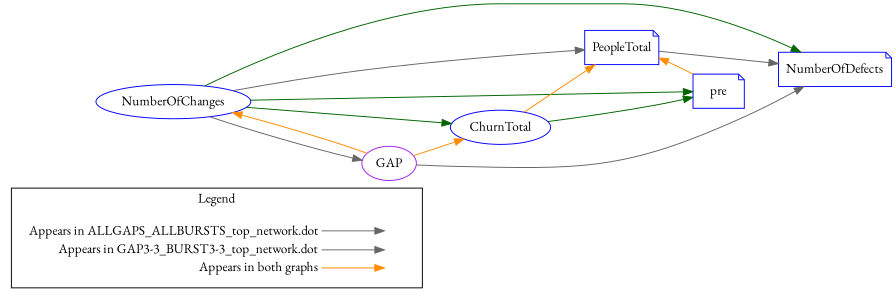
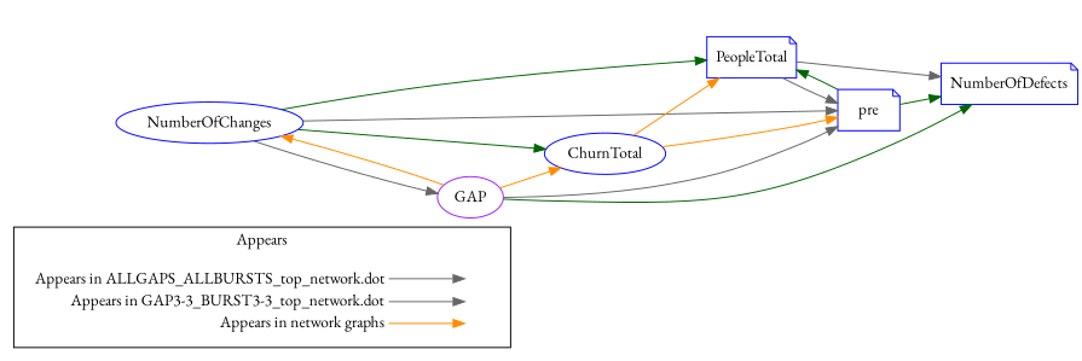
  digraph {
    fontname="EB Garamond"
    rankdir=LR
    node [fontname="EB Garamond" shape=note color=blue]
    edge [color=gray40 fontname="EB Garamond"]
-   n1 [label=<<table border="0" cellpadding="2" cellspacing="0" cellborder="0">       <tr><td align="right" port="i1">Appears in ALLGAPS_ALLBURSTS_top_network.dot</td></tr>       <tr><td align="right" port="i2">Appears in GAP3-3_BURST3-3_top_network.dot</td></tr>       <tr><td align="right" port="i3">Appears in both graphs</td></tr>       </table>> shape=plaintext color=""]
+   n1 [label=<<table border="0" cellpadding="2" cellspacing="0" cellborder="0">       <tr><td align="right" port="i1">Appears in ALLGAPS_ALLBURSTS_top_network.dot</td></tr>       <tr><td align="right" port="i2">Appears in GAP3-3_BURST3-3_top_network.dot</td></tr>       <tr><td align="right" port="i3">Appears in network graphs</td></tr>       </table>> shape=plaintext color=""]
    n2 [label=<<table border="0" cellpadding="2" cellspacing="0" cellborder="0">       <tr><td port="i1">&nbsp;</td></tr>       <tr><td port="i2">&nbsp;</td></tr>       <tr><td port="i3">&nbsp;</td></tr>       </table>> shape=plaintext color=""]
    PeopleTotal
    NumberOfDefects
    pre
    NumberOfChanges [shape=ellipse]
    n7 [color=purple label=GAP shape=ellipse]
    ChurnTotal [shape=ellipse]
    subgraph cluster_1 {
-     label=Legend
+     label=Appears
      n1
      n2
    }
    n1 -> n2 [headport="i1:w" tailport="i1:e"]
    n1 -> n2 [headport="i2:w" tailport="i2:e"]
    n1 -> n2 [color=darkorange headport="i3:w" tailport="i3:e"]
    PeopleTotal -> NumberOfDefects
-   pre -> PeopleTotal [color=darkorange]
-   NumberOfChanges -> NumberOfDefects [color=darkgreen]
-   NumberOfChanges -> PeopleTotal
-   NumberOfChanges -> pre [color=darkgreen]
+   PeopleTotal -> pre
+   pre -> PeopleTotal [color=darkgreen]
+   pre -> NumberOfDefects [color=darkgreen]
+   NumberOfChanges -> PeopleTotal [color=darkgreen]
+   NumberOfChanges -> pre
    NumberOfChanges -> n7
    NumberOfChanges -> ChurnTotal [color=darkgreen]
-   n7 -> NumberOfDefects
+   n7 -> NumberOfDefects [color=darkgreen]
+   n7 -> pre
    n7 -> NumberOfChanges [color=darkorange]
    n7 -> ChurnTotal [color=darkorange]
    ChurnTotal -> PeopleTotal [color=darkorange]
-   ChurnTotal -> pre [color=darkgreen]
+   ChurnTotal -> pre [color=darkorange]
  }
